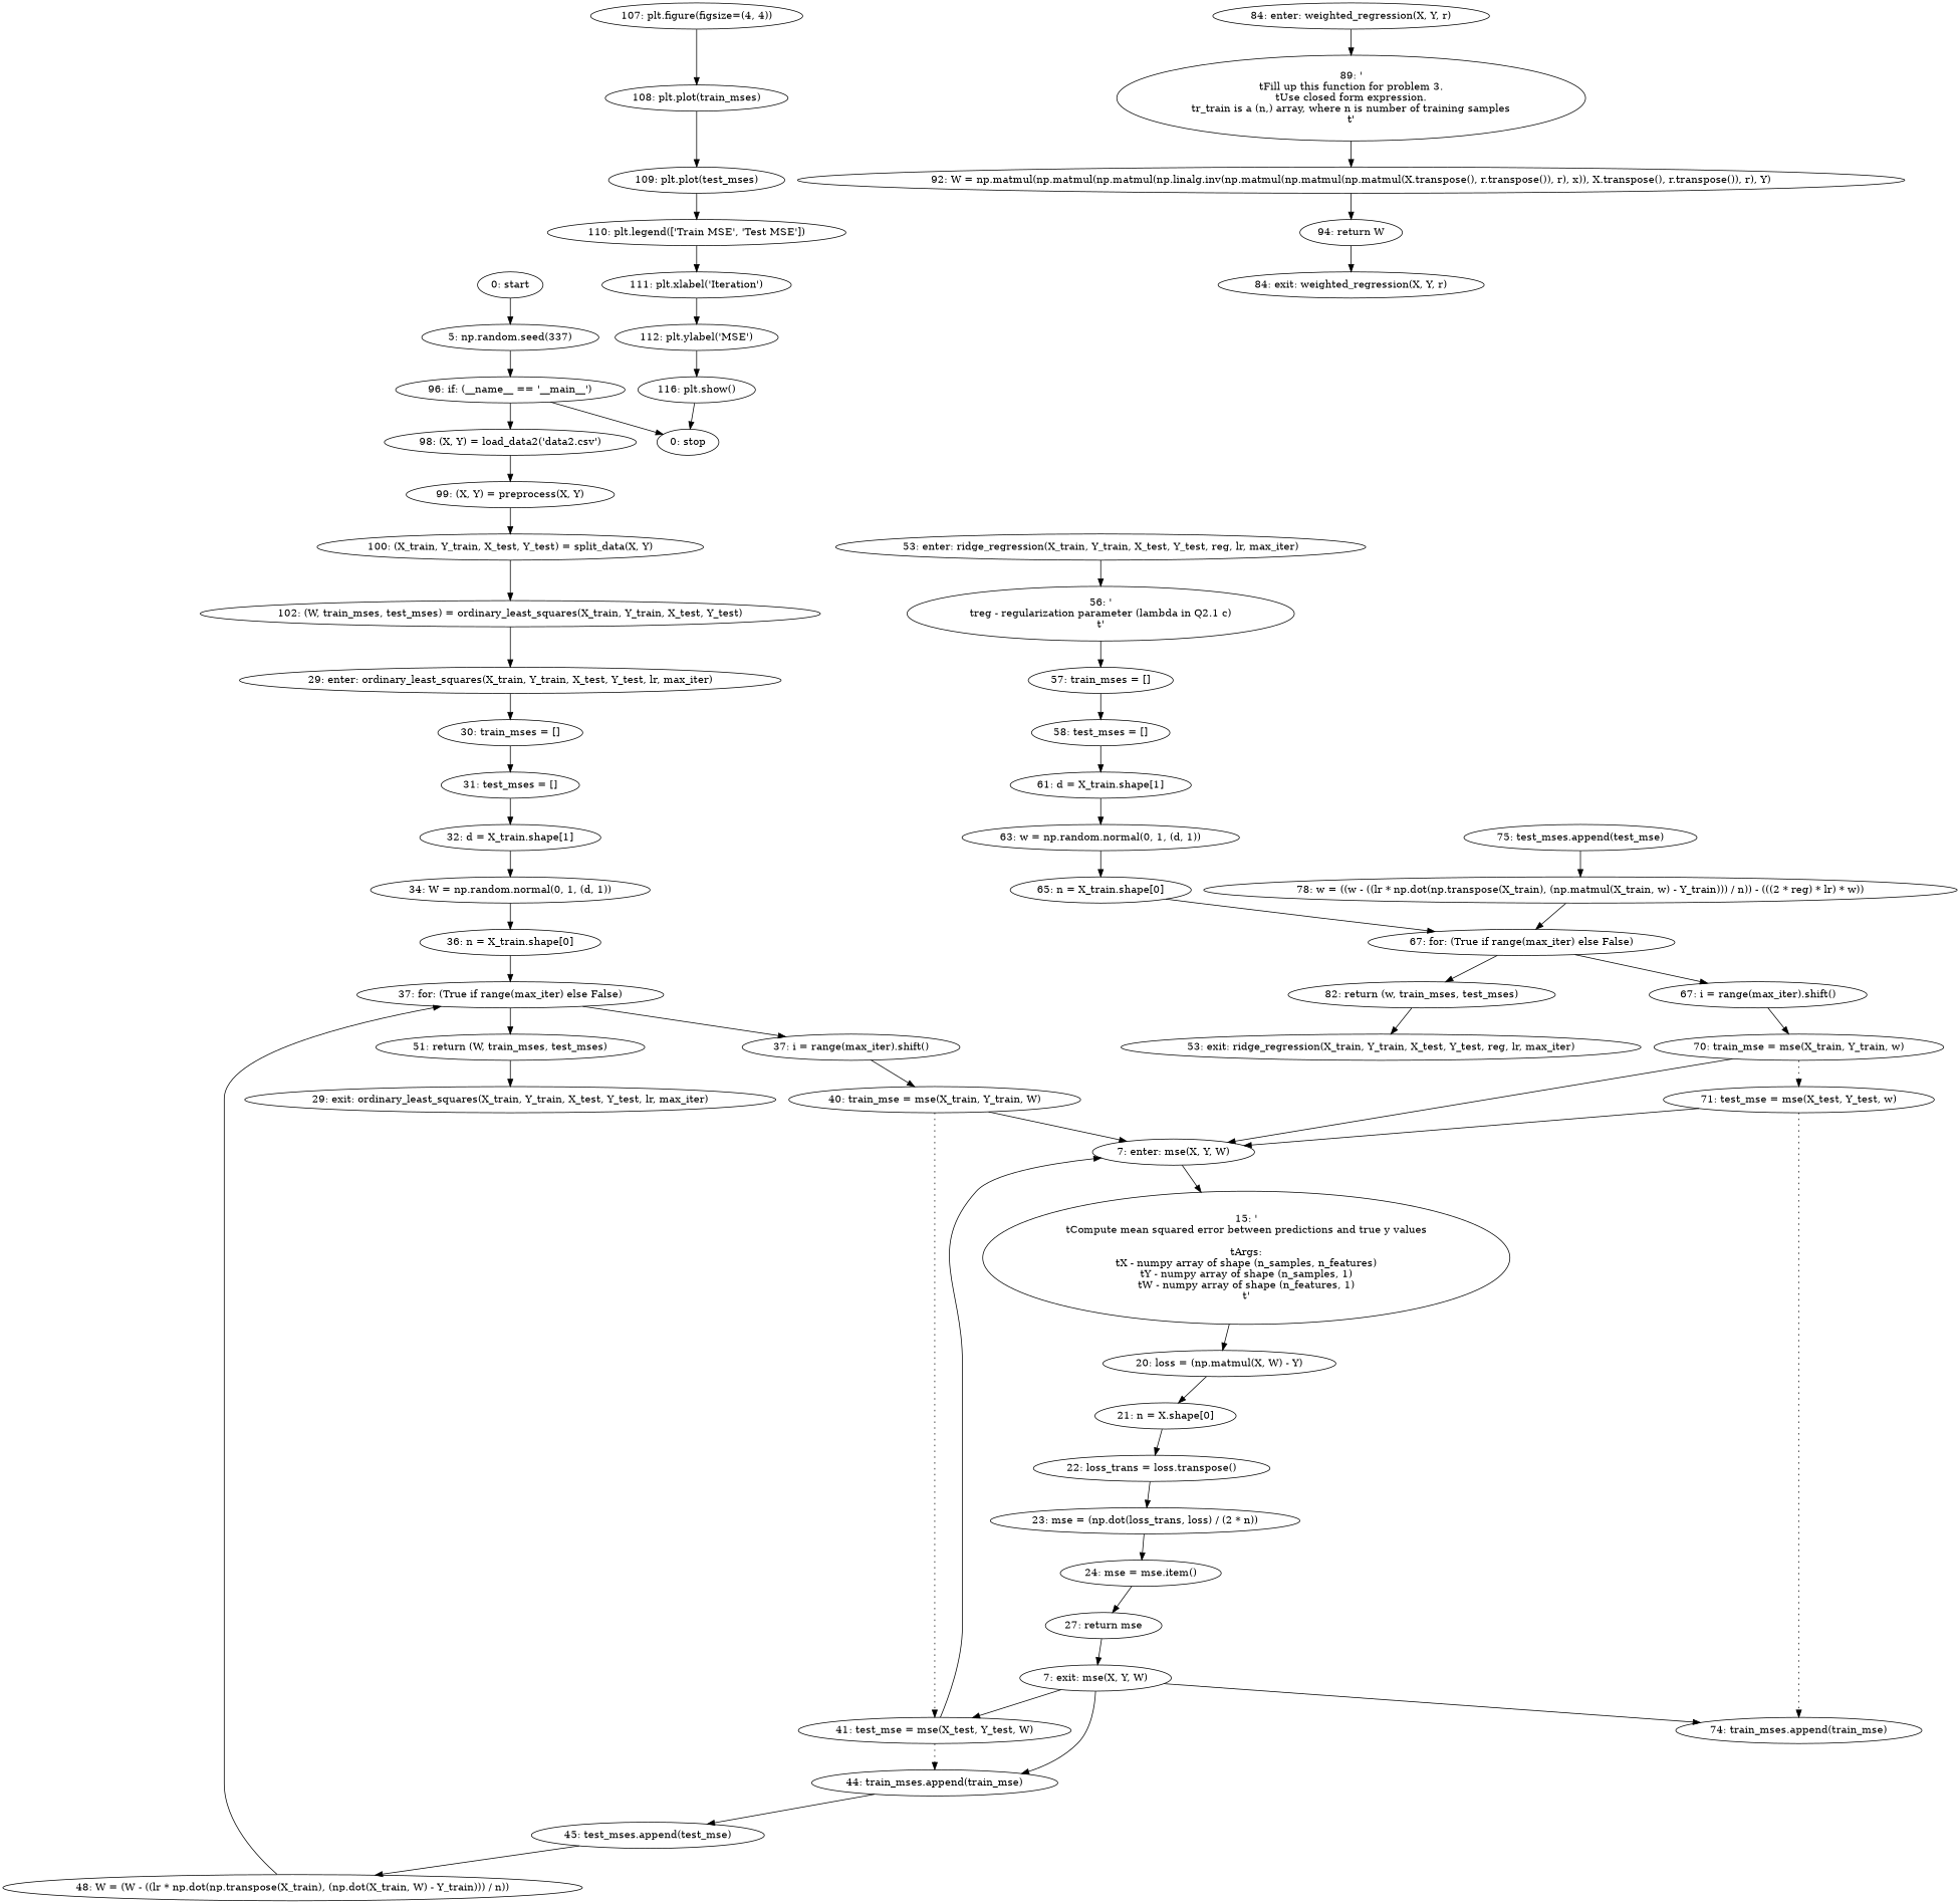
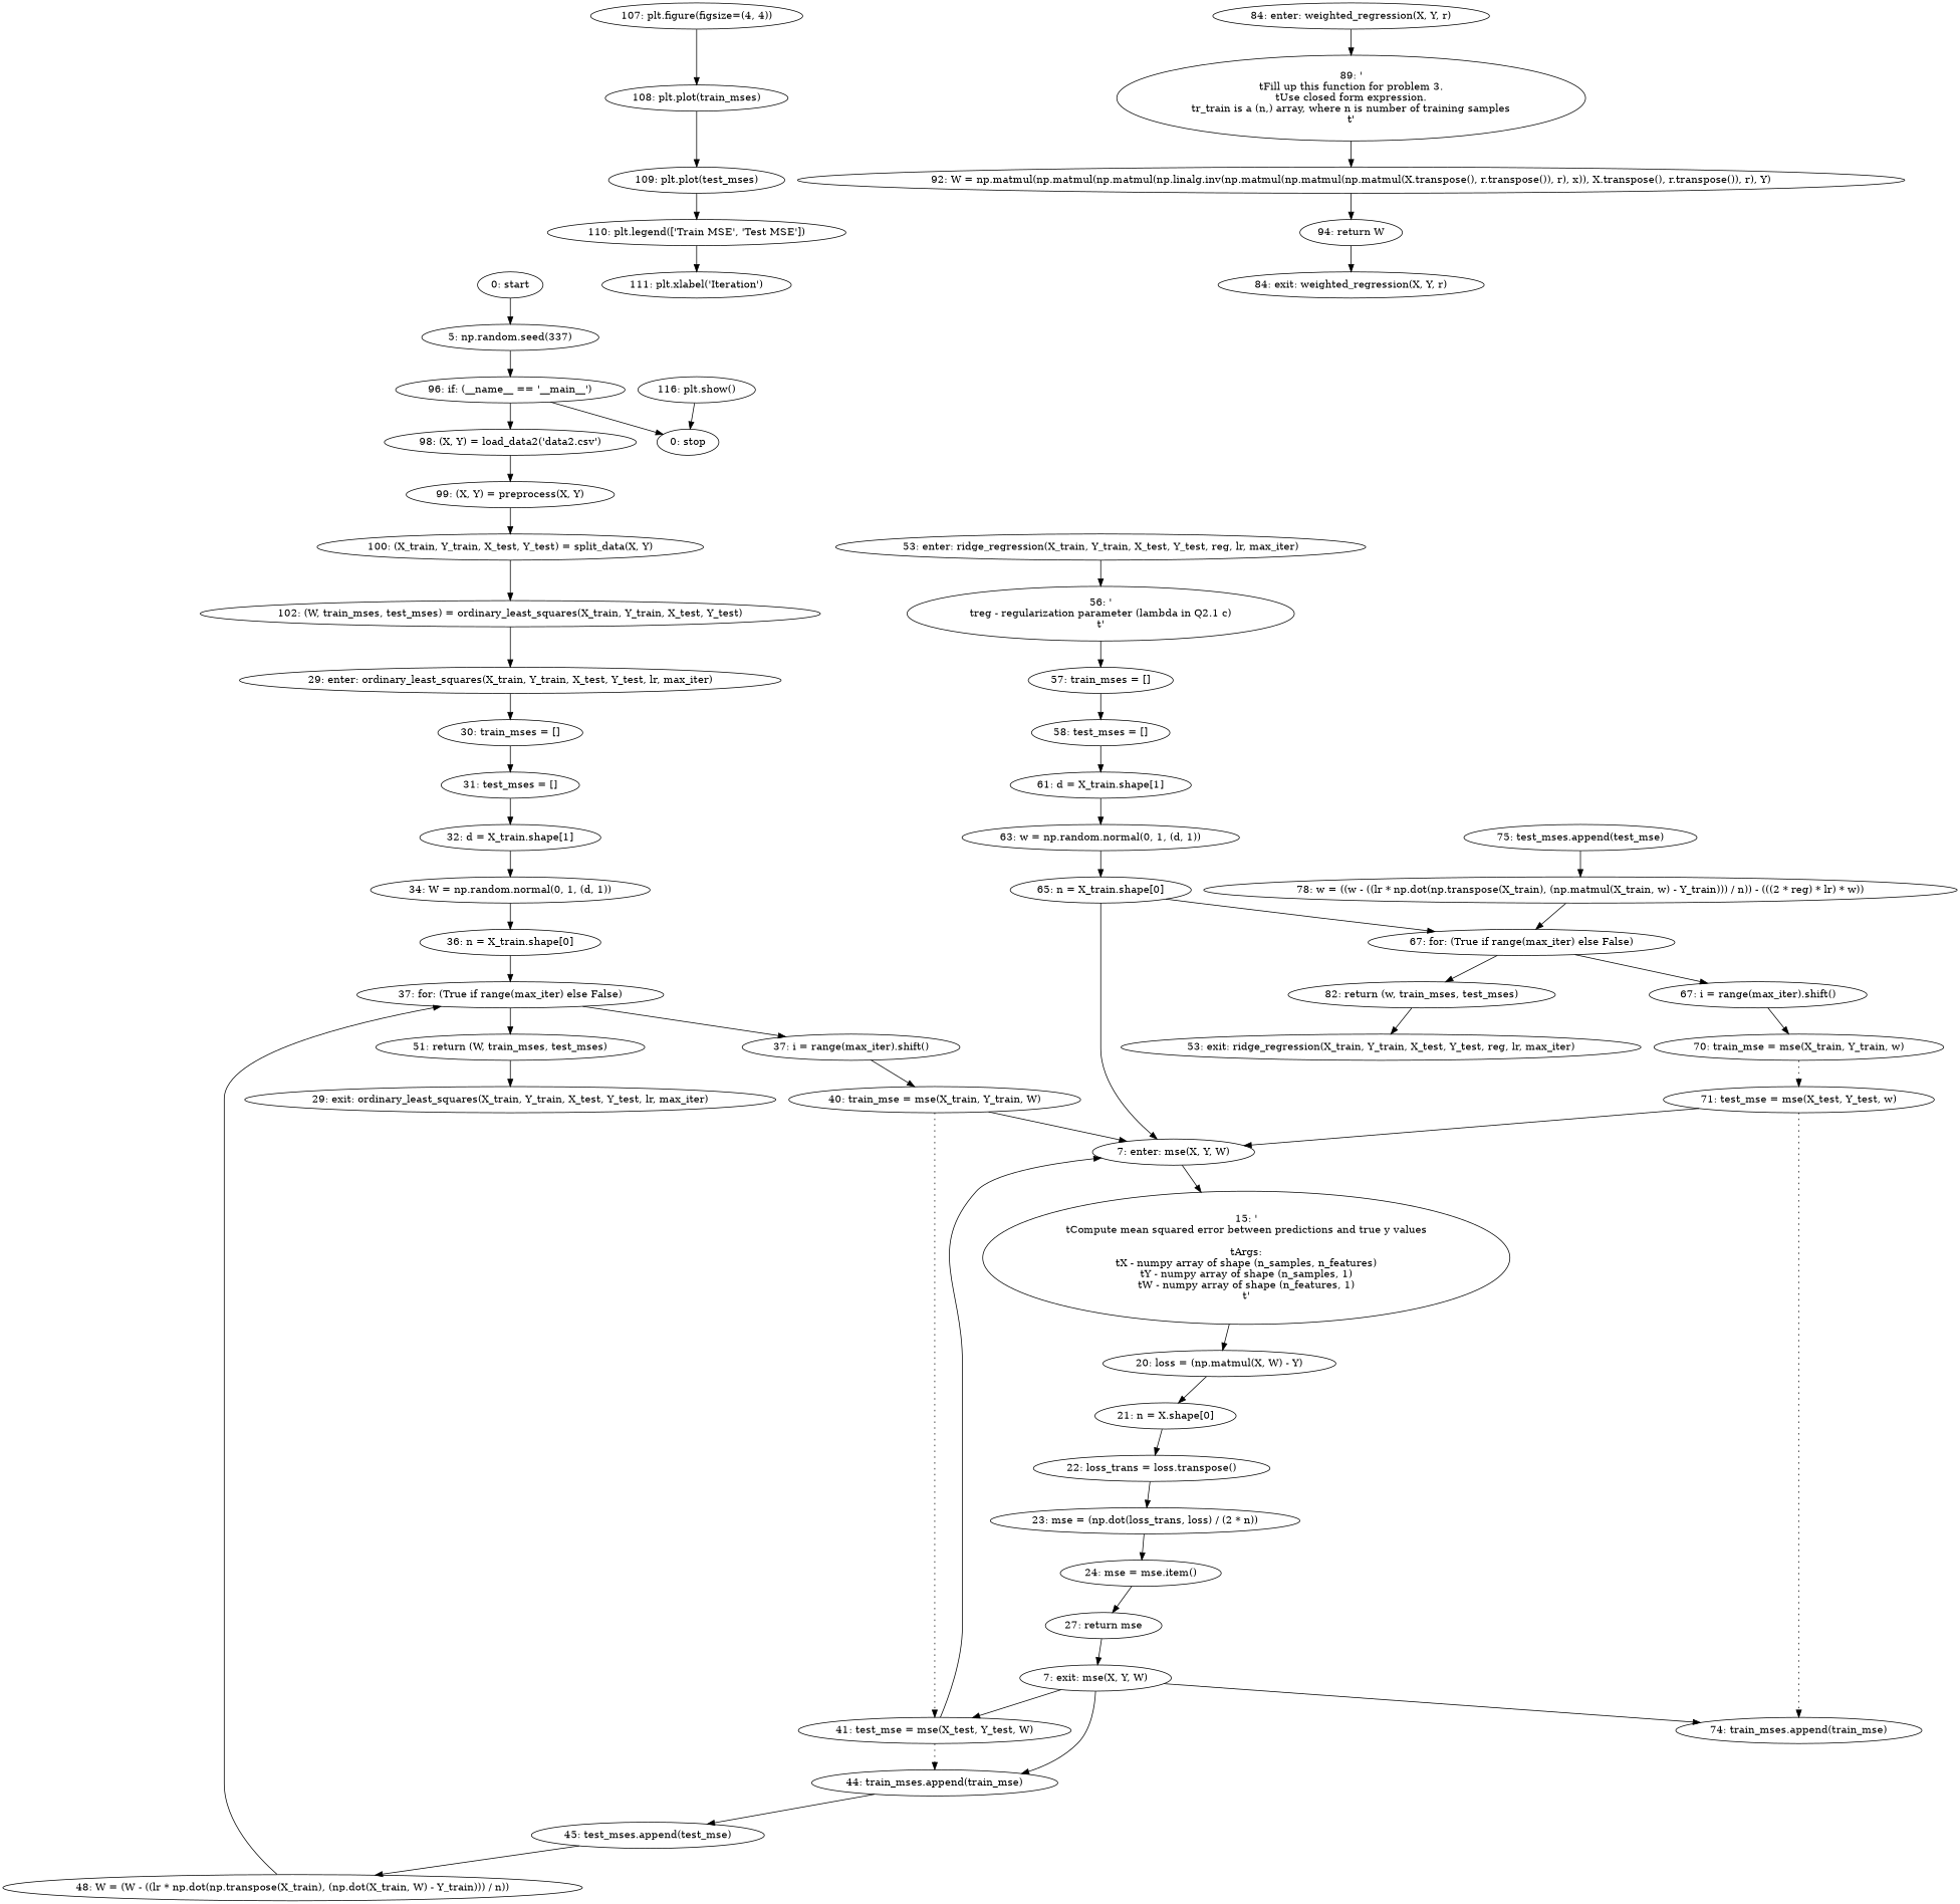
  strict digraph {
    n1 [label="0: start"]
    n2 [label="5: np.random.seed(337)"]
    n3 [label="96: if: (__name__ == '__main__')"]
    n4 [label="98: (X, Y) = load_data2('data2.csv')"]
    n5 [label="0: stop"]
    n6 [label="99: (X, Y) = preprocess(X, Y)"]
    n7 [label="100: (X_train, Y_train, X_test, Y_test) = split_data(X, Y)"]
    n8 [label="7: enter: mse(X, Y, W)"]
    n9 [label="15: '\n\tCompute mean squared error between predictions and true y values\n\n\tArgs:\n\tX - numpy array of shape (n_samples, n_features)\n\tY - numpy array of shape (n_samples, 1)\n\tW - numpy array of shape (n_features, 1)\n\t'"]
    n10 [label="20: loss = (np.matmul(X, W) - Y)"]
    n11 [label="21: n = X.shape[0]"]
    n12 [label="22: loss_trans = loss.transpose()"]
    n13 [label="40: train_mse = mse(X_train, Y_train, W)"]
    n14 [label="41: test_mse = mse(X_test, Y_test, W)"]
    n15 [label="44: train_mses.append(train_mse)"]
    n16 [label="45: test_mses.append(test_mse)"]
    n17 [label="48: W = (W - ((lr * np.dot(np.transpose(X_train), (np.dot(X_train, W) - Y_train))) / n))"]
    n18 [label="37: for: (True if range(max_iter) else False)"]
    n19 [label="70: train_mse = mse(X_train, Y_train, w)"]
    n20 [label="71: test_mse = mse(X_test, Y_test, w)"]
    n21 [label="74: train_mses.append(train_mse)"]
    n22 [label="75: test_mses.append(test_mse)"]
    n23 [label="78: w = ((w - ((lr * np.dot(np.transpose(X_train), (np.matmul(X_train, w) - Y_train))) / n)) - (((2 * reg) * lr) * w))"]
    n24 [label="67: for: (True if range(max_iter) else False)"]
    n25 [label="7: exit: mse(X, Y, W)"]
    n26 [label="27: return mse"]
    n27 [label="23: mse = (np.dot(loss_trans, loss) / (2 * n))"]
    n28 [label="24: mse = mse.item()"]
    n29 [label="29: enter: ordinary_least_squares(X_train, Y_train, X_test, Y_test, lr, max_iter)"]
    n30 [label="30: train_mses = []"]
    n31 [label="31: test_mses = []"]
    n32 [label="32: d = X_train.shape[1]"]
    n33 [label="34: W = np.random.normal(0, 1, (d, 1))"]
    n34 [label="102: (W, train_mses, test_mses) = ordinary_least_squares(X_train, Y_train, X_test, Y_test)"]
    n35 [label="107: plt.figure(figsize=(4, 4))"]
    n36 [label="108: plt.plot(train_mses)"]
    n37 [label="109: plt.plot(test_mses)"]
    n38 [label="29: exit: ordinary_least_squares(X_train, Y_train, X_test, Y_test, lr, max_iter)"]
    n39 [label="51: return (W, train_mses, test_mses)"]
    n40 [label="36: n = X_train.shape[0]"]
    n41 [label="37: i = range(max_iter).shift()"]
    n42 [label="53: enter: ridge_regression(X_train, Y_train, X_test, Y_test, reg, lr, max_iter)"]
    n43 [label="56: '\n\treg - regularization parameter (lambda in Q2.1 c)\n\t'"]
    n44 [label="57: train_mses = []"]
    n45 [label="58: test_mses = []"]
    n46 [label="61: d = X_train.shape[1]"]
    n47 [label="53: exit: ridge_regression(X_train, Y_train, X_test, Y_test, reg, lr, max_iter)"]
    n48 [label="82: return (w, train_mses, test_mses)"]
    n49 [label="63: w = np.random.normal(0, 1, (d, 1))"]
    n50 [label="65: n = X_train.shape[0]"]
    n51 [label="67: i = range(max_iter).shift()"]
    n52 [label="84: enter: weighted_regression(X, Y, r)"]
    n53 [label="89: '\n\tFill up this function for problem 3.\n\tUse closed form expression.\n\tr_train is a (n,) array, where n is number of training samples\n\t'"]
    n54 [label="92: W = np.matmul(np.matmul(np.matmul(np.linalg.inv(np.matmul(np.matmul(np.matmul(X.transpose(), r.transpose()), r), x)), X.transpose(), r.transpose()), r), Y)"]
    n55 [label="94: return W"]
    n56 [label="84: exit: weighted_regression(X, Y, r)"]
    n57 [label="110: plt.legend(['Train MSE', 'Test MSE'])"]
    n58 [label="111: plt.xlabel('Iteration')"]
-   n59 [label="112: plt.ylabel('MSE')"]
    n60 [label="116: plt.show()"]
    n1 -> n2
    n2 -> n3
    n3 -> n4
    n3 -> n5
    n4 -> n6
    n6 -> n7
    n7 -> n34
    n8 -> n9
    n9 -> n10
    n10 -> n11
    n11 -> n12
    n12 -> n27
    n13 -> n8
    n13 -> n14 [style=dotted weight=100]
    n14 -> n8
    n14 -> n15 [style=dotted weight=100]
    n15 -> n16
    n16 -> n17
    n17 -> n18
    n18 -> n39
    n18 -> n41
-   n19 -> n8
+   n50 -> n8
    n19 -> n20 [style=dotted weight=100]
    n20 -> n8
    n20 -> n21 [style=dotted weight=100]
    n22 -> n23
    n23 -> n24
    n24 -> n48
    n24 -> n51
    n25 -> n14
    n25 -> n15
    n25 -> n21
    n26 -> n25
    n27 -> n28
    n28 -> n26
    n29 -> n30
    n30 -> n31
    n31 -> n32
    n32 -> n33
    n33 -> n40
    n34 -> n29
    n35 -> n36
    n36 -> n37
    n37 -> n57
    n39 -> n38
    n40 -> n18
    n41 -> n13
    n42 -> n43
    n43 -> n44
    n44 -> n45
    n45 -> n46
    n46 -> n49
    n48 -> n47
    n49 -> n50
    n50 -> n24
    n51 -> n19
    n52 -> n53
    n53 -> n54
    n54 -> n55
    n55 -> n56
    n57 -> n58
-   n58 -> n59
-   n59 -> n60
    n60 -> n5
  }
